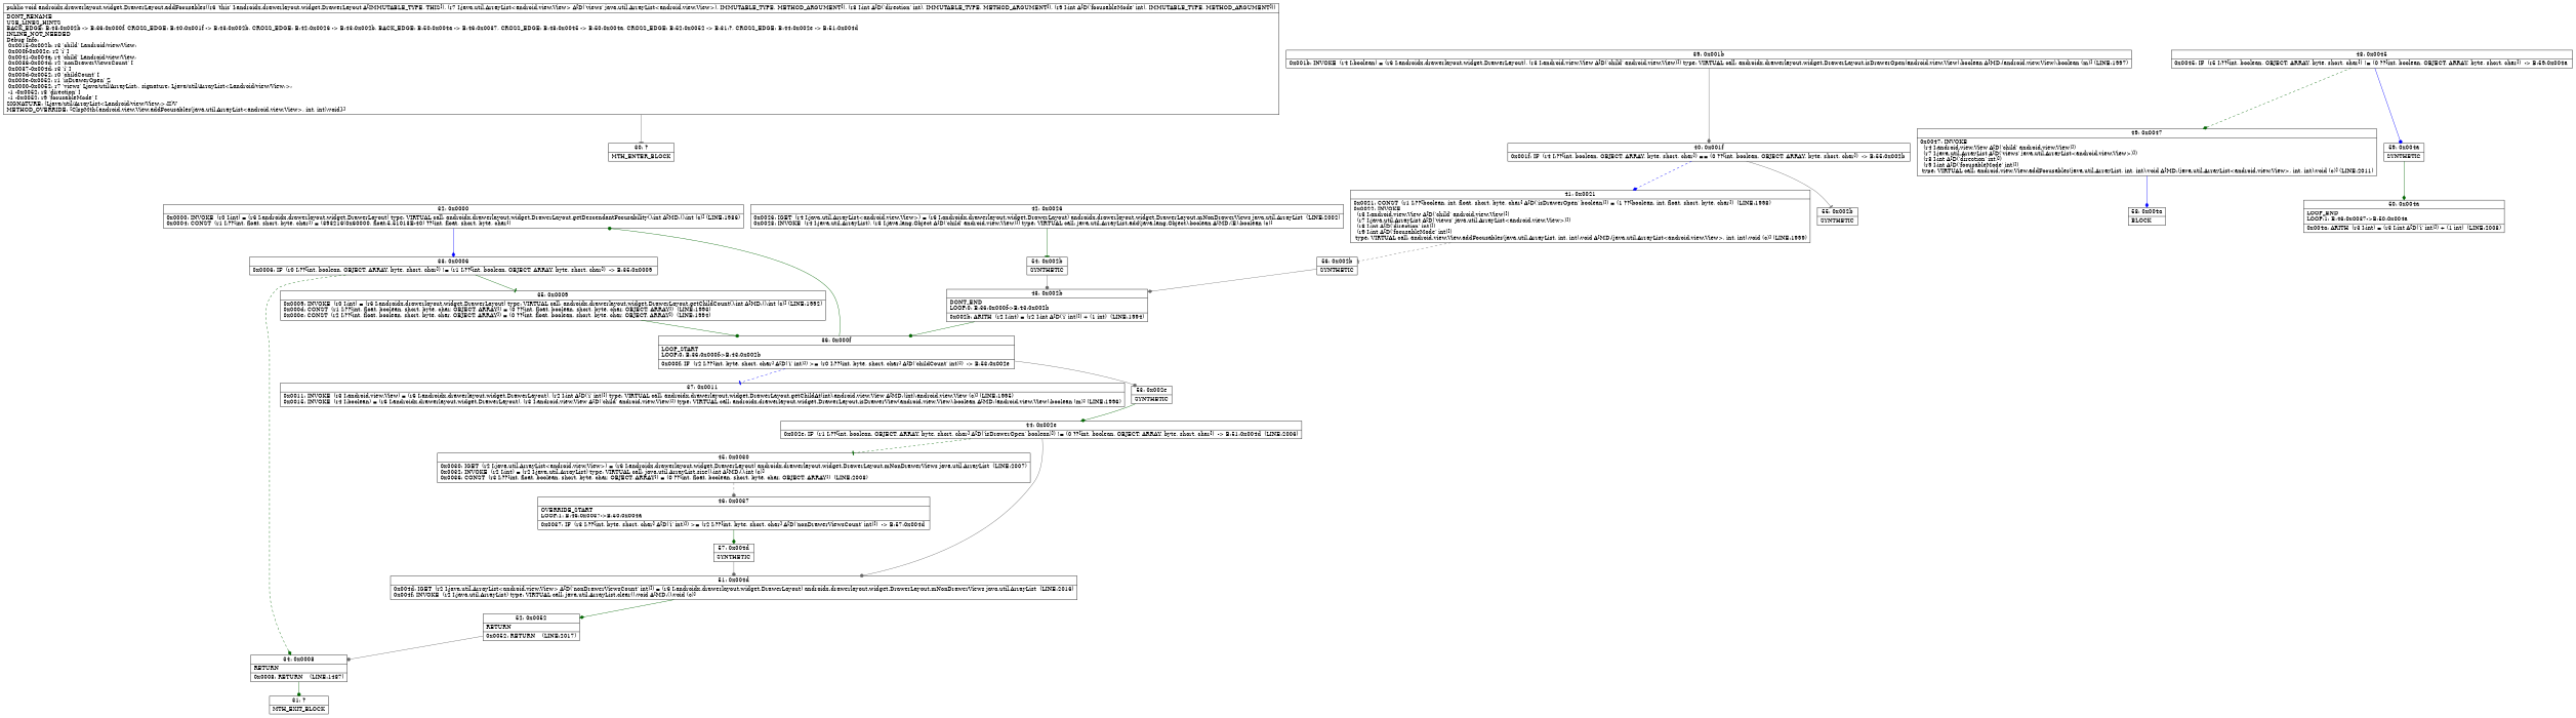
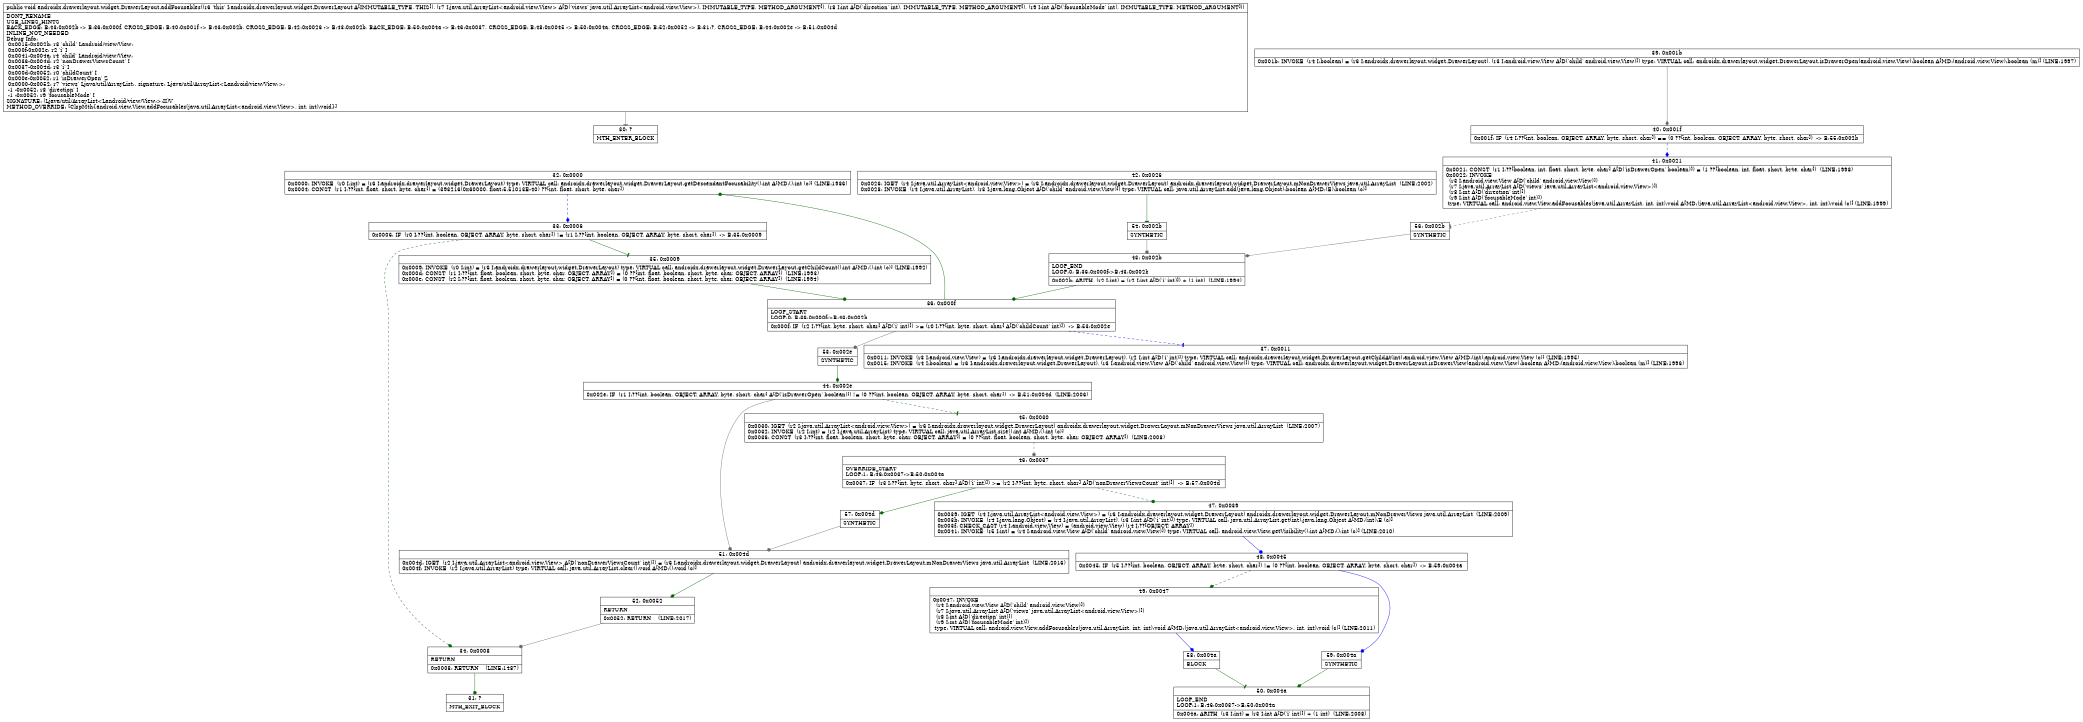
  digraph {
    node [shape=record]
    edge [arrowhead=dot color=darkgreen]
    n1 [label="{30\:\ ?|MTH_ENTER_BLOCK\l}"]
    n2 [label="{32\:\ 0x0000|0x0000: INVOKE  (r0 I:int) = (r6 I:androidx.drawerlayout.widget.DrawerLayout) type: VIRTUAL call: androidx.drawerlayout.widget.DrawerLayout.getDescendantFocusability():int A[MD:():int (c)] (LINE:1986)\l0x0004: CONST  (r1 I:??[int, float, short, byte, char]) = (393216(0x60000, float:5.51013E\-40) ??[int, float, short, byte, char]) \l}"]
    n3 [label="{33\:\ 0x0006|0x0006: IF  (r0 I:??[int, boolean, OBJECT, ARRAY, byte, short, char]) != (r1 I:??[int, boolean, OBJECT, ARRAY, byte, short, char])  \-\> B:35:0x0009 \l}"]
    n4 [label="{34\:\ 0x0008|RETURN\l|0x0008: RETURN    (LINE:1487)\l}"]
    n5 [label="{35\:\ 0x0009|0x0009: INVOKE  (r0 I:int) = (r6 I:androidx.drawerlayout.widget.DrawerLayout) type: VIRTUAL call: androidx.drawerlayout.widget.DrawerLayout.getChildCount():int A[MD:():int (c)] (LINE:1992)\l0x000d: CONST  (r1 I:??[int, float, boolean, short, byte, char, OBJECT, ARRAY]) = (0 ??[int, float, boolean, short, byte, char, OBJECT, ARRAY])  (LINE:1993)\l0x000e: CONST  (r2 I:??[int, float, boolean, short, byte, char, OBJECT, ARRAY]) = (0 ??[int, float, boolean, short, byte, char, OBJECT, ARRAY])  (LINE:1994)\l}"]
    n6 [label="{31\:\ ?|MTH_EXIT_BLOCK\l}"]
    n7 [label="{36\:\ 0x000f|LOOP_START\lLOOP:0: B:36:0x000f\-\>B:43:0x002b\l|0x000f: IF  (r2 I:??[int, byte, short, char] A[D('i' int)]) \>= (r0 I:??[int, byte, short, char] A[D('childCount' int)])  \-\> B:53:0x002e \l}"]
    n8 [label="{37\:\ 0x0011|0x0011: INVOKE  (r3 I:android.view.View) = (r6 I:androidx.drawerlayout.widget.DrawerLayout), (r2 I:int A[D('i' int)]) type: VIRTUAL call: androidx.drawerlayout.widget.DrawerLayout.getChildAt(int):android.view.View A[MD:(int):android.view.View (c)] (LINE:1995)\l0x0015: INVOKE  (r4 I:boolean) = (r6 I:androidx.drawerlayout.widget.DrawerLayout), (r3 I:android.view.View A[D('child' android.view.View)]) type: VIRTUAL call: androidx.drawerlayout.widget.DrawerLayout.isDrawerView(android.view.View):boolean A[MD:(android.view.View):boolean (m)] (LINE:1996)\l}"]
    n9 [label="{53\:\ 0x002e|SYNTHETIC\l}"]
    n10 [label="{44\:\ 0x002e|0x002e: IF  (r1 I:??[int, boolean, OBJECT, ARRAY, byte, short, char] A[D('isDrawerOpen' boolean)]) != (0 ??[int, boolean, OBJECT, ARRAY, byte, short, char])  \-\> B:51:0x004d  (LINE:2006)\l}"]
    n11 [label="{39\:\ 0x001b|0x001b: INVOKE  (r4 I:boolean) = (r6 I:androidx.drawerlayout.widget.DrawerLayout), (r3 I:android.view.View A[D('child' android.view.View)]) type: VIRTUAL call: androidx.drawerlayout.widget.DrawerLayout.isDrawerOpen(android.view.View):boolean A[MD:(android.view.View):boolean (m)] (LINE:1997)\l}"]
    n12 [label="{40\:\ 0x001f|0x001f: IF  (r4 I:??[int, boolean, OBJECT, ARRAY, byte, short, char]) == (0 ??[int, boolean, OBJECT, ARRAY, byte, short, char])  \-\> B:55:0x002b \l}"]
    n13 [label="{42\:\ 0x0026|0x0026: IGET  (r4 I:java.util.ArrayList\<android.view.View\>) = (r6 I:androidx.drawerlayout.widget.DrawerLayout) androidx.drawerlayout.widget.DrawerLayout.mNonDrawerViews java.util.ArrayList  (LINE:2002)\l0x0028: INVOKE  (r4 I:java.util.ArrayList), (r3 I:java.lang.Object A[D('child' android.view.View)]) type: VIRTUAL call: java.util.ArrayList.add(java.lang.Object):boolean A[MD:(E):boolean (c)]\l}"]
    n14 [label="{54\:\ 0x002b|SYNTHETIC\l}"]
    n15 [label="{41\:\ 0x0021|0x0021: CONST  (r1 I:??[boolean, int, float, short, byte, char] A[D('isDrawerOpen' boolean)]) = (1 ??[boolean, int, float, short, byte, char])  (LINE:1998)\l0x0022: INVOKE  \l  (r3 I:android.view.View A[D('child' android.view.View)])\l  (r7 I:java.util.ArrayList A[D('views' java.util.ArrayList\<android.view.View\>)])\l  (r8 I:int A[D('direction' int)])\l  (r9 I:int A[D('focusableMode' int)])\l type: VIRTUAL call: android.view.View.addFocusables(java.util.ArrayList, int, int):void A[MD:(java.util.ArrayList\<android.view.View\>, int, int):void (c)] (LINE:1999)\l}"]
-   n16 [label="{55\:\ 0x002b|SYNTHETIC\l}"]
    n17 [label="{56\:\ 0x002b|SYNTHETIC\l}"]
-   n18 [label="{43\:\ 0x002b|DONT_END\lLOOP:0: B:36:0x000f\-\>B:43:0x002b\l|0x002b: ARITH  (r2 I:int) = (r2 I:int A[D('i' int)]) + (1 int)  (LINE:1994)\l}"]
+   n18 [label="{43\:\ 0x002b|LOOP_END\lLOOP:0: B:36:0x000f\-\>B:43:0x002b\l|0x002b: ARITH  (r2 I:int) = (r2 I:int A[D('i' int)]) + (1 int)  (LINE:1994)\l}"]
    n19 [label="{45\:\ 0x0030|0x0030: IGET  (r2 I:java.util.ArrayList\<android.view.View\>) = (r6 I:androidx.drawerlayout.widget.DrawerLayout) androidx.drawerlayout.widget.DrawerLayout.mNonDrawerViews java.util.ArrayList  (LINE:2007)\l0x0032: INVOKE  (r2 I:int) = (r2 I:java.util.ArrayList) type: VIRTUAL call: java.util.ArrayList.size():int A[MD:():int (c)]\l0x0036: CONST  (r3 I:??[int, float, boolean, short, byte, char, OBJECT, ARRAY]) = (0 ??[int, float, boolean, short, byte, char, OBJECT, ARRAY])  (LINE:2008)\l}"]
    n20 [label="{51\:\ 0x004d|0x004d: IGET  (r2 I:java.util.ArrayList\<android.view.View\> A[D('nonDrawerViewsCount' int)]) = (r6 I:androidx.drawerlayout.widget.DrawerLayout) androidx.drawerlayout.widget.DrawerLayout.mNonDrawerViews java.util.ArrayList  (LINE:2016)\l0x004f: INVOKE  (r2 I:java.util.ArrayList) type: VIRTUAL call: java.util.ArrayList.clear():void A[MD:():void (c)]\l}"]
    n21 [label="{46\:\ 0x0037|OVERRIDE_START\lLOOP:1: B:46:0x0037\-\>B:50:0x004a\l|0x0037: IF  (r3 I:??[int, byte, short, char] A[D('i' int)]) \>= (r2 I:??[int, byte, short, char] A[D('nonDrawerViewsCount' int)])  \-\> B:57:0x004d \l}"]
    n22 [label="{52\:\ 0x0052|RETURN\l|0x0052: RETURN    (LINE:2017)\l}"]
+   n23 [label="{47\:\ 0x0039|0x0039: IGET  (r4 I:java.util.ArrayList\<android.view.View\>) = (r6 I:androidx.drawerlayout.widget.DrawerLayout) androidx.drawerlayout.widget.DrawerLayout.mNonDrawerViews java.util.ArrayList  (LINE:2009)\l0x003b: INVOKE  (r4 I:java.lang.Object) = (r4 I:java.util.ArrayList), (r3 I:int A[D('i' int)]) type: VIRTUAL call: java.util.ArrayList.get(int):java.lang.Object A[MD:(int):E (c)]\l0x003f: CHECK_CAST (r4 I:android.view.View) = (android.view.View) (r4 I:??[OBJECT, ARRAY]) \l0x0041: INVOKE  (r5 I:int) = (r4 I:android.view.View A[D('child' android.view.View)]) type: VIRTUAL call: android.view.View.getVisibility():int A[MD:():int (c)] (LINE:2010)\l}"]
    n24 [label="{57\:\ 0x004d|SYNTHETIC\l}"]
    n25 [label="{48\:\ 0x0045|0x0045: IF  (r5 I:??[int, boolean, OBJECT, ARRAY, byte, short, char]) != (0 ??[int, boolean, OBJECT, ARRAY, byte, short, char])  \-\> B:59:0x004a \l}"]
    n26 [label="{49\:\ 0x0047|0x0047: INVOKE  \l  (r4 I:android.view.View A[D('child' android.view.View)])\l  (r7 I:java.util.ArrayList A[D('views' java.util.ArrayList\<android.view.View\>)])\l  (r8 I:int A[D('direction' int)])\l  (r9 I:int A[D('focusableMode' int)])\l type: VIRTUAL call: android.view.View.addFocusables(java.util.ArrayList, int, int):void A[MD:(java.util.ArrayList\<android.view.View\>, int, int):void (c)] (LINE:2011)\l}"]
    n27 [label="{59\:\ 0x004a|SYNTHETIC\l}"]
    n28 [label="{58\:\ 0x004a|BLOCK\l}"]
    n29 [label="{50\:\ 0x004a|LOOP_END\lLOOP:1: B:46:0x0037\-\>B:50:0x004a\l|0x004a: ARITH  (r3 I:int) = (r3 I:int A[D('i' int)]) + (1 int)  (LINE:2008)\l}"]
    n30 [label="{public void androidx.drawerlayout.widget.DrawerLayout.addFocusables((r6 'this' I:androidx.drawerlayout.widget.DrawerLayout A[IMMUTABLE_TYPE, THIS]), (r7 I:java.util.ArrayList\<android.view.View\> A[D('views' java.util.ArrayList\<android.view.View\>), IMMUTABLE_TYPE, METHOD_ARGUMENT]), (r8 I:int A[D('direction' int), IMMUTABLE_TYPE, METHOD_ARGUMENT]), (r9 I:int A[D('focusableMode' int), IMMUTABLE_TYPE, METHOD_ARGUMENT]))  | DONT_RENAME\lUSE_LINES_HINTS\lBACK_EDGE: B:43:0x002b \-\> B:36:0x000f, CROSS_EDGE: B:40:0x001f \-\> B:43:0x002b, CROSS_EDGE: B:42:0x0026 \-\> B:43:0x002b, BACK_EDGE: B:50:0x004a \-\> B:46:0x0037, CROSS_EDGE: B:48:0x0045 \-\> B:50:0x004a, CROSS_EDGE: B:52:0x0052 \-\> B:31:?, CROSS_EDGE: B:44:0x002e \-\> B:51:0x004d\lINLINE_NOT_NEEDED\lDebug Info:\l  0x0015\-0x002b: r3 'child' Landroid\/view\/View;\l  0x000f\-0x002e: r2 'i' I\l  0x0041\-0x004a: r4 'child' Landroid\/view\/View;\l  0x0036\-0x004d: r2 'nonDrawerViewsCount' I\l  0x0037\-0x004d: r3 'i' I\l  0x000d\-0x0052: r0 'childCount' I\l  0x000e\-0x0052: r1 'isDrawerOpen' Z\l  0x0000\-0x0052: r7 'views' Ljava\/util\/ArrayList;, signature: Ljava\/util\/ArrayList\<Landroid\/view\/View;\>;\l  \-1 \-0x0052: r8 'direction' I\l  \-1 \-0x0052: r9 'focusableMode' I\lSIGNATURE: (Ljava\/util\/ArrayList\<Landroid\/view\/View;\>;II)V\lMETHOD_OVERRIDE: [ClspMth\{android.view.View.addFocusables(java.util.ArrayList\<android.view.View\>, int, int):void\}]\l}"]
-   n2 -> n3 [arrowhead=diamond color=blue]
+   n2 -> n3 [arrowhead=diamond color=blue style=dashed]
    n3 -> n4 [arrowhead=diamond style=dashed]
    n3 -> n5 [arrowhead=tee]
    n4 -> n6
    n5 -> n7
    n7 -> n2
    n7 -> n8 [arrowhead=tee color=blue style=dashed]
    n7 -> n9 [color=gray40]
    n9 -> n10 [arrowhead=diamond]
    n10 -> n19 [arrowhead=tee style=dashed]
    n10 -> n20 [color=gray40]
    n11 -> n12 [arrowhead=diamond color=gray40]
    n12 -> n15 [arrowhead=diamond color=blue style=dashed]
-   n12 -> n16 [arrowhead=tee color=gray40]
    n13 -> n14 [arrowhead=tee]
    n14 -> n18 [color=gray40]
    n15 -> n17 [arrowhead=tee color=gray40 style=dashed]
    n17 -> n18 [arrowhead=diamond color=gray40]
    n18 -> n7
    n19 -> n21 [color=gray40 style=dashed]
    n20 -> n22 [arrowhead=diamond]
+   n21 -> n23 [style=dashed]
    n21 -> n24 [arrowhead=diamond]
    n22 -> n4 [color=gray40]
+   n23 -> n25 [color=blue]
    n24 -> n20 [color=gray40]
    n25 -> n26 [arrowhead=diamond style=dashed]
    n25 -> n27 [color=blue]
    n26 -> n28 [arrowhead=diamond color=blue]
    n27 -> n29 [arrowhead=diamond]
+   n28 -> n29 [arrowhead=tee]
    n30 -> n1 [arrowhead=tee color=gray40]
  }
